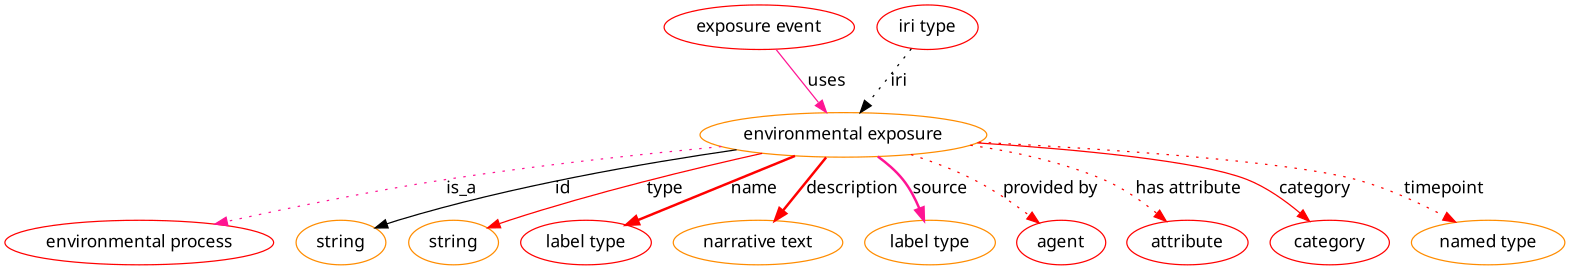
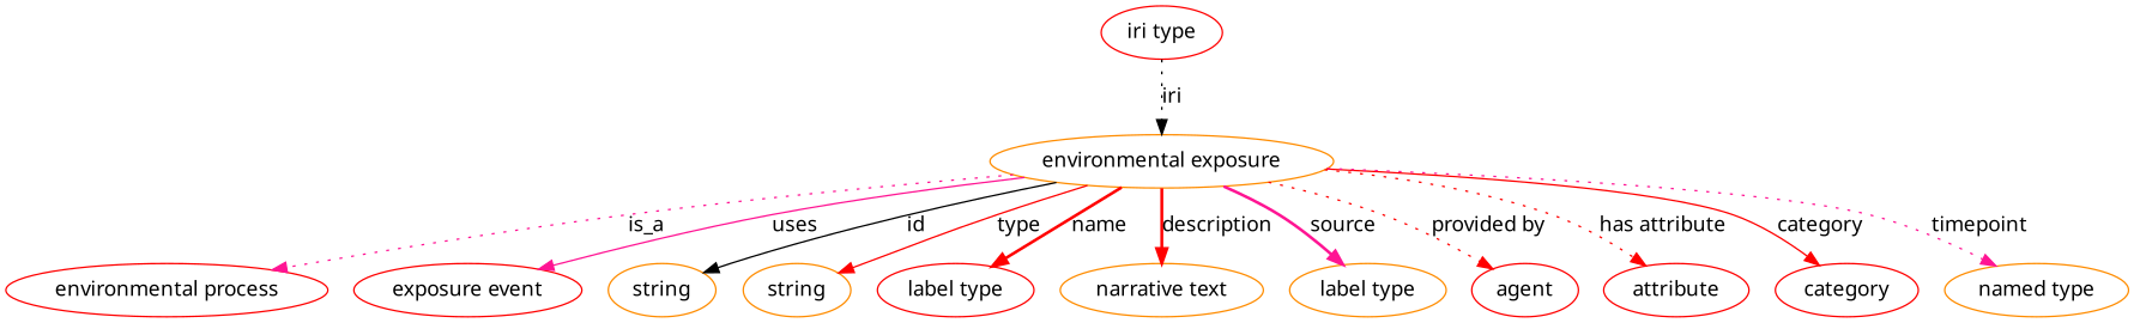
  digraph {
    fontname="Noto Sans"
    node [color=red fontname="Noto Sans"]
    edge [color=red fontname="Noto Sans" style=dotted]
    n1 [color=darkorange height=0.5 label="environmental exposure" width=2.672]
    "environmental process" [height=0.5 width=2.5276]
    "exposure event" [height=0.5 width=1.7693]
    n4 [color=darkorange height=0.5 label=string width=0.84854]
    n5 [color=darkorange height=0.5 label=string width=0.84854]
    n6 [height=0.5 label="label type" width=1.2638]
    n7 [color=darkorange height=0.5 label="narrative text" width=1.6068]
    n8 [color=darkorange height=0.5 label="label type" width=1.2638]
    n9 [height=0.5 label=agent width=0.83048]
    n10 [height=0.5 label=attribute width=1.1193]
    category [height=0.5 width=1.1374]
    n12 [color=darkorange height=0.5 label="named type" width=1.2277]
    n13 [height=0.5 label="iri type" width=1.011]
    n1 -> "environmental process" [color=deeppink label=is_a]
-   "exposure event" -> n1 [color=deeppink label=uses style=solid]
+   n1 -> "exposure event" [color=deeppink label=uses style=solid]
    n1 -> n4 [color=black label=id style=solid]
    n1 -> n5 [label=type style=solid]
    n1 -> n6 [label=name style=bold]
    n1 -> n7 [label=description style=bold]
    n1 -> n8 [color=deeppink label=source style=bold]
    n1 -> n9 [label="provided by"]
    n1 -> n10 [label="has attribute"]
    n1 -> category [label=category style=solid]
-   n1 -> n12 [label=timepoint]
+   n1 -> n12 [color=deeppink label=timepoint]
    n13 -> n1 [color=black label=iri]
  }
